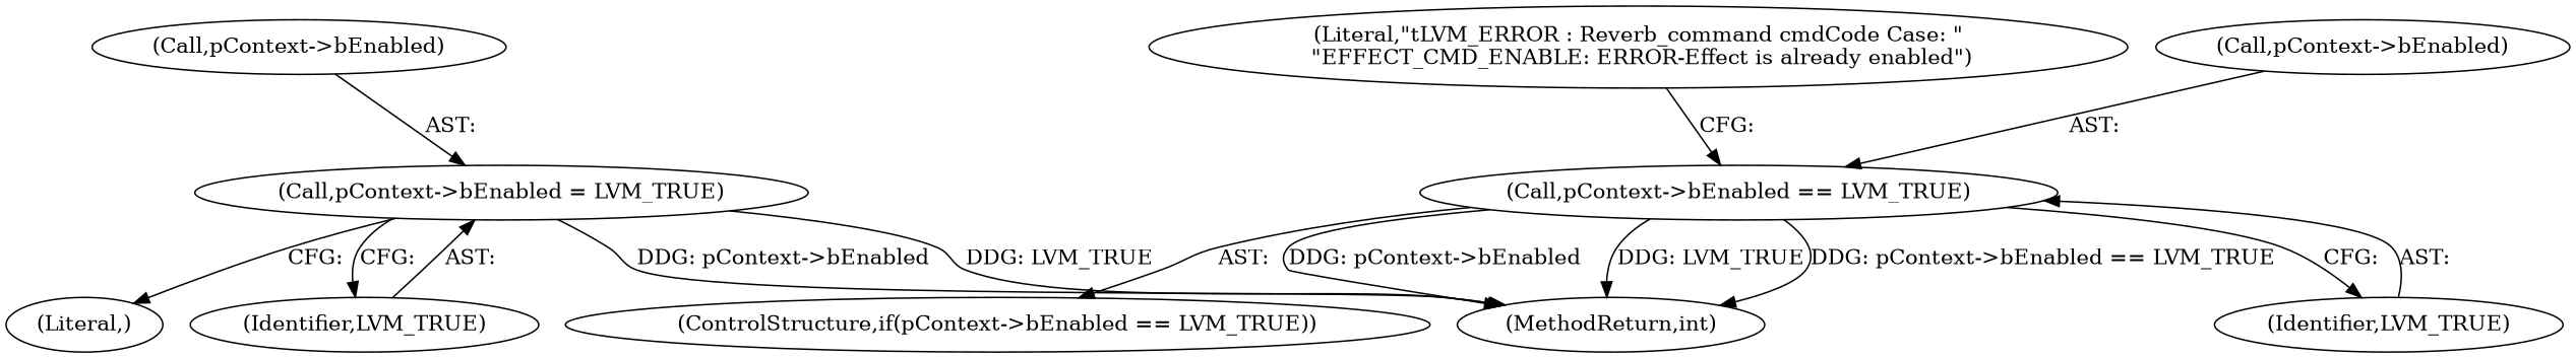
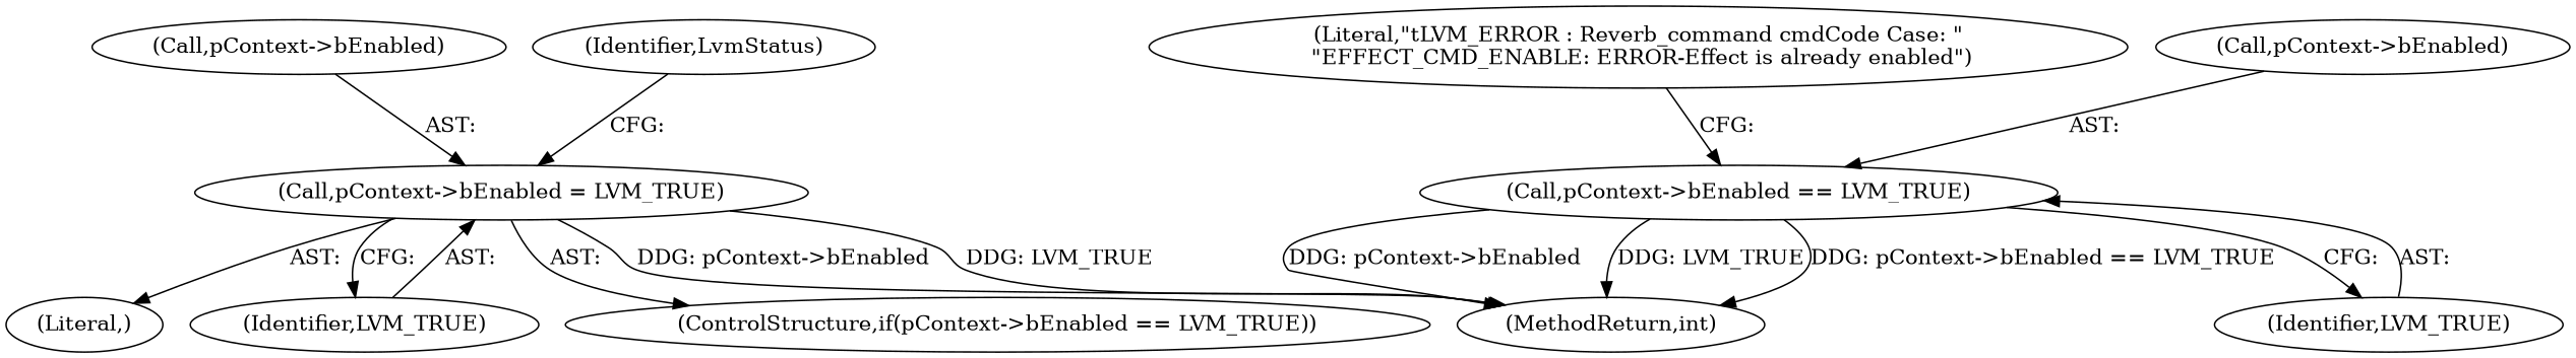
  digraph {
    n1 [label="(Call,pContext->bEnabled = LVM_TRUE)"]
    n2 [label="(MethodReturn,int)"]
    n3 [label="(Literal,)"]
    n4 [label="(Identifier,LVM_TRUE)"]
    n5 [label="(Call,pContext->bEnabled == LVM_TRUE)"]
    n6 [label="(ControlStructure,if(pContext->bEnabled == LVM_TRUE))"]
    n7 [label="(Identifier,LVM_TRUE)"]
    n8 [label="(Call,pContext->bEnabled)"]
    n9 [label="(Literal,\"\tLVM_ERROR : Reverb_command cmdCode Case: \"\n \"EFFECT_CMD_ENABLE: ERROR-Effect is already enabled\")"]
    n10 [label="(Call,pContext->bEnabled)"]
+   n11 [label="(Identifier,LvmStatus)"]
    n1 -> n2 [label="DDG: LVM_TRUE"]
    n1 -> n2 [label="DDG: pContext->bEnabled"]
-   n1 -> n3 [label="CFG: "]
+   n1 -> n3 [label="AST: "]
    n1 -> n4 [label="CFG: "]
    n4 -> n1 [label="AST: "]
    n5 -> n2 [label="DDG: pContext->bEnabled"]
    n5 -> n2 [label="DDG: LVM_TRUE"]
    n5 -> n2 [label="DDG: pContext->bEnabled == LVM_TRUE"]
-   n5 -> n6 [label="AST: "]
+   n1 -> n6 [label="AST: "]
    n5 -> n7 [label="CFG: "]
    n7 -> n5 [label="AST: "]
    n8 -> n1 [label="AST: "]
    n9 -> n5 [label="CFG: "]
    n10 -> n5 [label="AST: "]
+   n11 -> n1 [label="CFG: "]
  }
